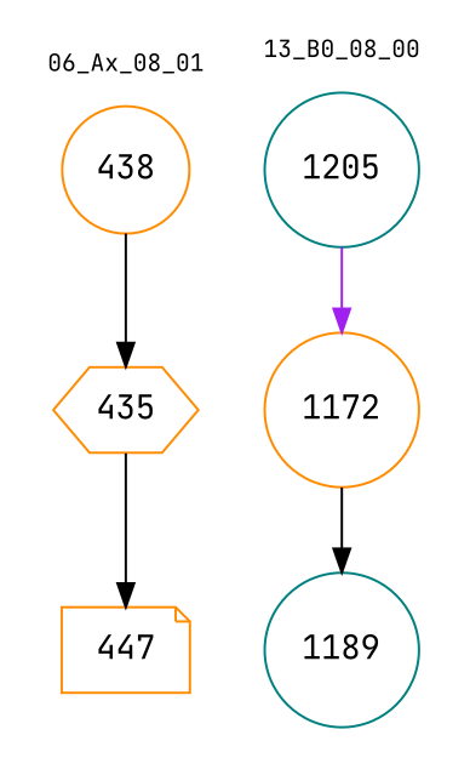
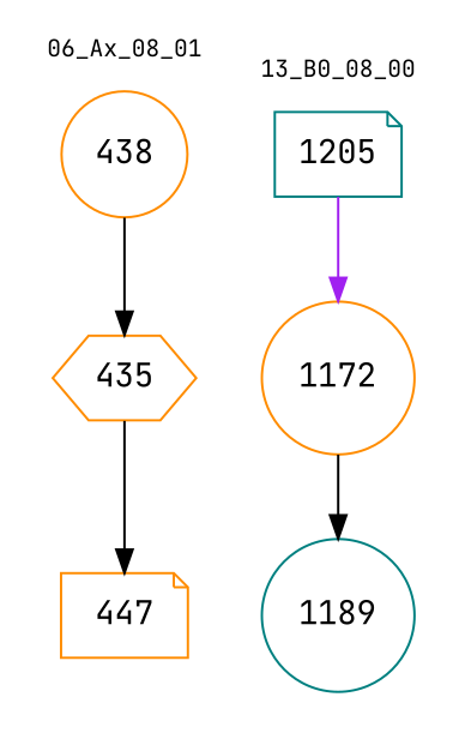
  digraph {
    fontname="JetBrains Mono"
    node [color=darkorange fontname="JetBrains Mono" shape=circle]
    edge [color=black fontname="JetBrains Mono"]
    n1 [label=438]
    n2 [label=435 shape=hexagon]
    n3 [label=447 shape=note]
-   n4 [color=teal label=1205]
+   n4 [color=teal label=1205 shape=note]
    n5 [label=1172]
    n6 [color=teal label=1189]
    subgraph cluster_1 {
      color=white
      fontsize=10
      label="06_Ax_08_01"
      n1
      n2
      n3
    }
    subgraph cluster_2 {
      color=white
      fontsize=10
      label="13_B0_08_00"
      n4
      n5
      n6
    }
    n1 -> n2
    n2 -> n3
    n4 -> n5 [color=purple]
    n5 -> n6
  }
